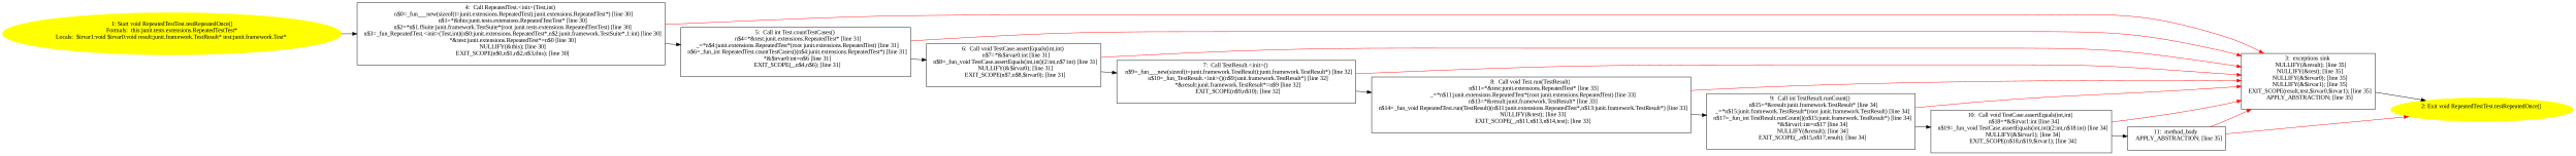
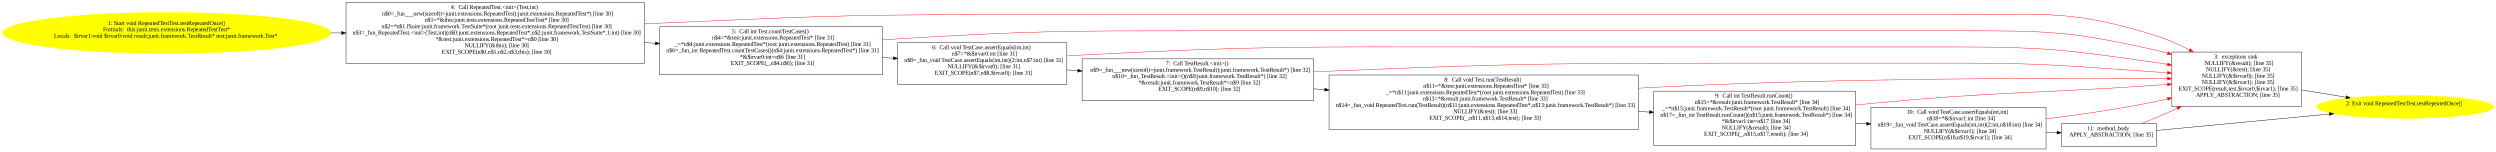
  digraph {
    rankdir=LR
    fontname="Liberation Serif"
    node [fontname="Liberation Serif" shape=box]
    edge [fontname="Liberation Serif"]
    n1 [color=yellow label="1: Start void RepeatedTestTest.testRepeatedOnce()\nFormals:  this:junit.tests.extensions.RepeatedTestTest*\nLocals:  $irvar1:void $irvar0:void result:junit.framework.TestResult* test:junit.framework.Test* \n  " style=filled shape=""]
    n2 [label="4:  Call RepeatedTest.<init>(Test,int) \n   n$0=_fun___new(sizeof(t=junit.extensions.RepeatedTest):junit.extensions.RepeatedTest*) [line 30]\n  n$1=*&this:junit.tests.extensions.RepeatedTestTest* [line 30]\n  n$2=*n$1.fSuite:junit.framework.TestSuite*(root junit.tests.extensions.RepeatedTestTest) [line 30]\n  n$3=_fun_RepeatedTest.<init>(Test,int)(n$0:junit.extensions.RepeatedTest*,n$2:junit.framework.TestSuite*,1:int) [line 30]\n  *&test:junit.extensions.RepeatedTest*=n$0 [line 30]\n  NULLIFY(&this); [line 30]\n  EXIT_SCOPE(n$0,n$1,n$2,n$3,this); [line 30]\n "]
    n3 [label="3:  exceptions sink \n   NULLIFY(&result); [line 35]\n  NULLIFY(&test); [line 35]\n  NULLIFY(&$irvar0); [line 35]\n  NULLIFY(&$irvar1); [line 35]\n  EXIT_SCOPE(result,test,$irvar0,$irvar1); [line 35]\n  APPLY_ABSTRACTION; [line 35]\n "]
    n4 [label="5:  Call int Test.countTestCases() \n   n$4=*&test:junit.extensions.RepeatedTest* [line 31]\n  _=*n$4:junit.extensions.RepeatedTest*(root junit.extensions.RepeatedTest) [line 31]\n  n$6=_fun_int RepeatedTest.countTestCases()(n$4:junit.extensions.RepeatedTest*) [line 31]\n  *&$irvar0:int=n$6 [line 31]\n  EXIT_SCOPE(_,n$4,n$6); [line 31]\n "]
    n5 [color=yellow label="2: Exit void RepeatedTestTest.testRepeatedOnce() \n  " style=filled shape=""]
    n6 [label="6:  Call void TestCase.assertEquals(int,int) \n   n$7=*&$irvar0:int [line 31]\n  n$8=_fun_void TestCase.assertEquals(int,int)(2:int,n$7:int) [line 31]\n  NULLIFY(&$irvar0); [line 31]\n  EXIT_SCOPE(n$7,n$8,$irvar0); [line 31]\n "]
    n7 [label="7:  Call TestResult.<init>() \n   n$9=_fun___new(sizeof(t=junit.framework.TestResult):junit.framework.TestResult*) [line 32]\n  n$10=_fun_TestResult.<init>()(n$9:junit.framework.TestResult*) [line 32]\n  *&result:junit.framework.TestResult*=n$9 [line 32]\n  EXIT_SCOPE(n$9,n$10); [line 32]\n "]
    n8 [label="8:  Call void Test.run(TestResult) \n   n$11=*&test:junit.extensions.RepeatedTest* [line 33]\n  _=*n$11:junit.extensions.RepeatedTest*(root junit.extensions.RepeatedTest) [line 33]\n  n$13=*&result:junit.framework.TestResult* [line 33]\n  n$14=_fun_void RepeatedTest.run(TestResult)(n$11:junit.extensions.RepeatedTest*,n$13:junit.framework.TestResult*) [line 33]\n  NULLIFY(&test); [line 33]\n  EXIT_SCOPE(_,n$11,n$13,n$14,test); [line 33]\n "]
    n9 [label="9:  Call int TestResult.runCount() \n   n$15=*&result:junit.framework.TestResult* [line 34]\n  _=*n$15:junit.framework.TestResult*(root junit.framework.TestResult) [line 34]\n  n$17=_fun_int TestResult.runCount()(n$15:junit.framework.TestResult*) [line 34]\n  *&$irvar1:int=n$17 [line 34]\n  NULLIFY(&result); [line 34]\n  EXIT_SCOPE(_,n$15,n$17,result); [line 34]\n "]
    n10 [label="10:  Call void TestCase.assertEquals(int,int) \n   n$18=*&$irvar1:int [line 34]\n  n$19=_fun_void TestCase.assertEquals(int,int)(2:int,n$18:int) [line 34]\n  NULLIFY(&$irvar1); [line 34]\n  EXIT_SCOPE(n$18,n$19,$irvar1); [line 34]\n "]
    n11 [label="11:  method_body \n   APPLY_ABSTRACTION; [line 35]\n "]
    n1 -> n2
    n2 -> n3 [color=red]
    n2 -> n4
    n3 -> n5
    n4 -> n3 [color=red]
    n4 -> n6
    n6 -> n3 [color=red]
    n6 -> n7
    n7 -> n3 [color=red]
    n7 -> n8
    n8 -> n3 [color=red]
    n8 -> n9
    n9 -> n3 [color=red]
    n9 -> n10
    n10 -> n3 [color=red]
    n10 -> n11
    n11 -> n3 [color=red]
-   n11 -> n5 [color=red]
+   n11 -> n5
  }
